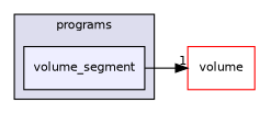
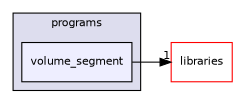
  digraph {
    compound=true
    rankdir=LR
    node [fontname=Helvetica fontsize=10 shape=box style=filled]
    n1 [fillcolor="#eeeeff" label=volume_segment pencolor=black]
-   n2 [color=red fillcolor=white label=volume]
+   n2 [color=red fillcolor=white label=libraries]
    subgraph cluster_1 {
      bgcolor="#ddddee"
      fontname=Helvetica
      fontsize=10
      label=programs
      pencolor=black
      n1
    }
    n1 -> n2 [headlabel=1 labeldistance=1.5 labelfontname=Helvetica labelfontsize=10]
  }
